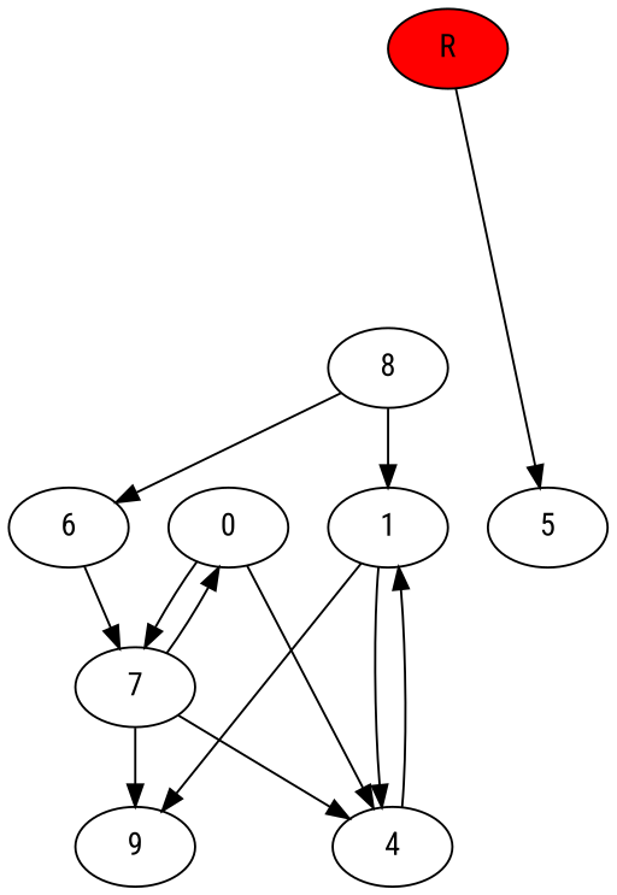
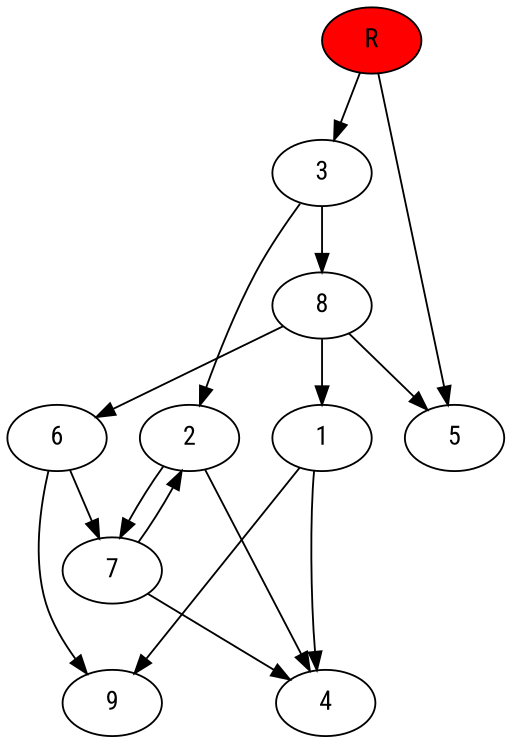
  digraph {
    fontname="Roboto Condensed"
    node [fontname="Roboto Condensed"]
    edge [fontname="Roboto Condensed"]
    1
    4
    9
-   2 [label=0]
+   2
    7
+   3
    8
    5
    6
    R [fillcolor="#ff0000" style=filled]
    1 -> 4
    1 -> 9
-   4 -> 1
    2 -> 4
    2 -> 7
    7 -> 4
    7 -> 2
+   3 -> 2
+   3 -> 8
    8 -> 1
+   8 -> 5
    8 -> 6
-   7 -> 9
+   6 -> 9
    6 -> 7
+   R -> 3
    R -> 5
  }
